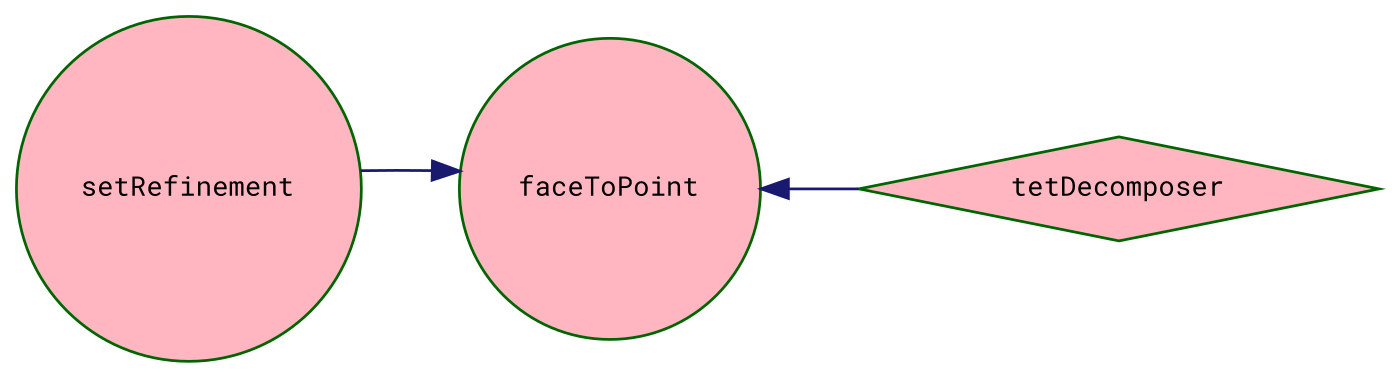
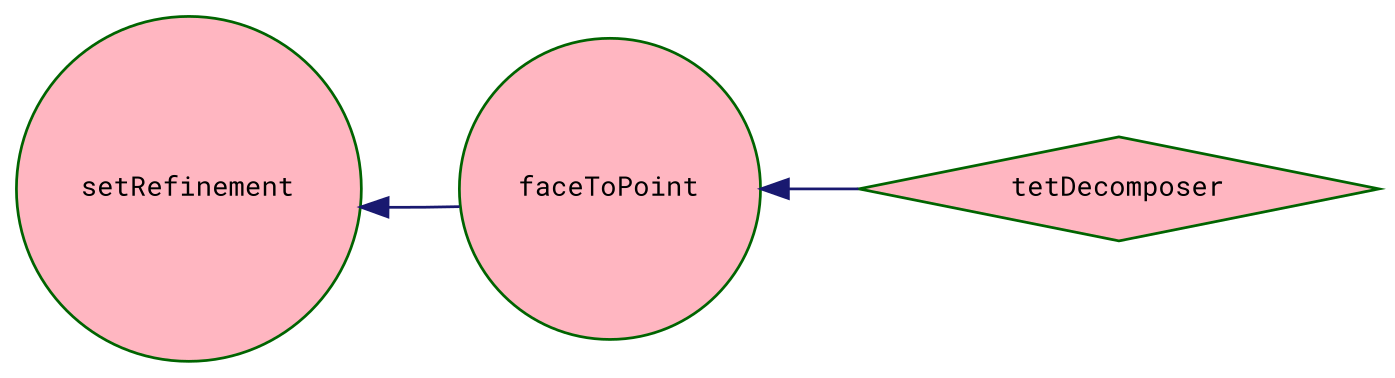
  digraph {
    fontname="Roboto Mono"
    rankdir=LR
    node [color=darkgreen fillcolor=lightpink fontname="Roboto Mono" fontsize=10 shape=circle style=filled]
    edge [color=midnightblue dir=back fontname="Roboto Mono" fontsize=10 labelfontname=FreeSans labelfontsize=10 style=solid]
    n1 [fontcolor=black height=0.2 label=setRefinement width=0.4]
    n2 [height=0.2 label=faceToPoint width=0.4]
    n3 [height=0.2 label=tetDecomposer shape=diamond width=0.4]
-   n2 -> n1
+   n1 -> n2
    n2 -> n3
  }
